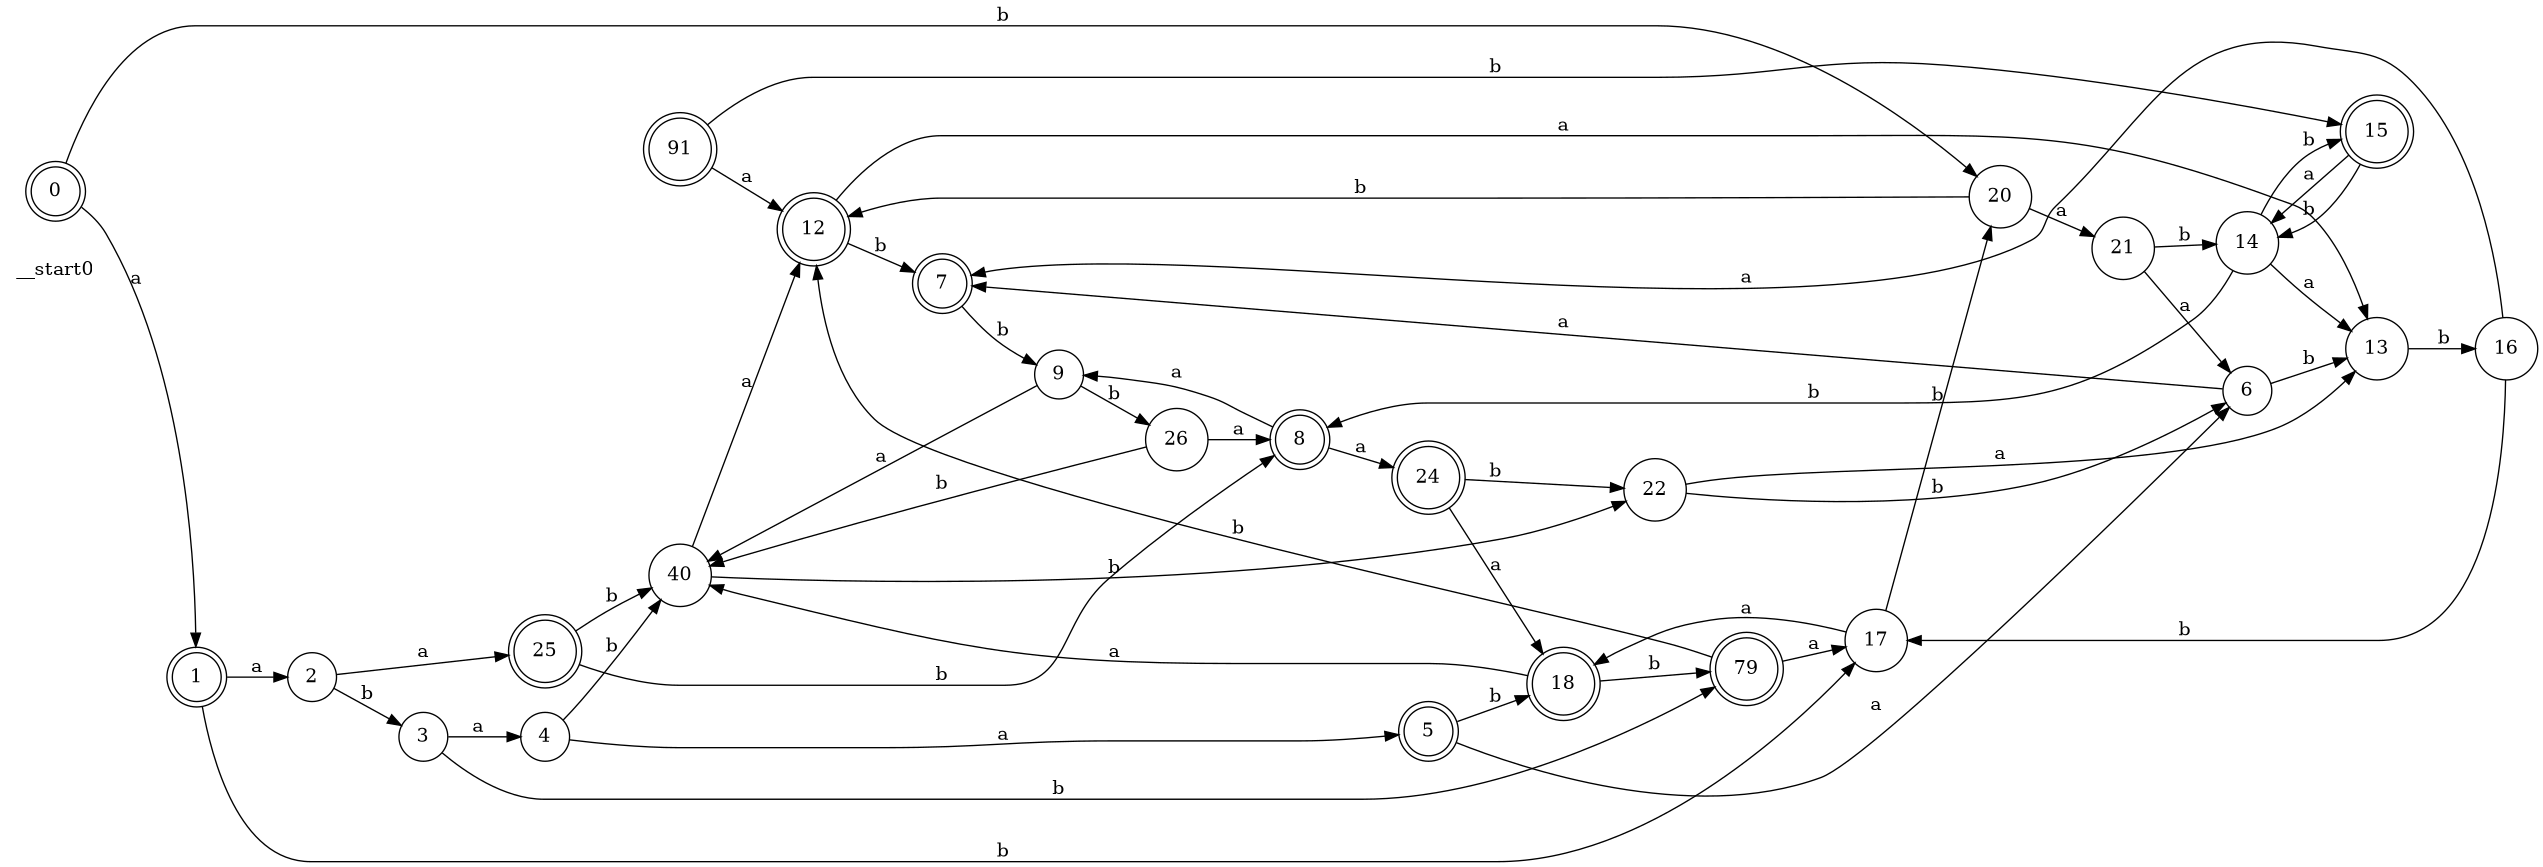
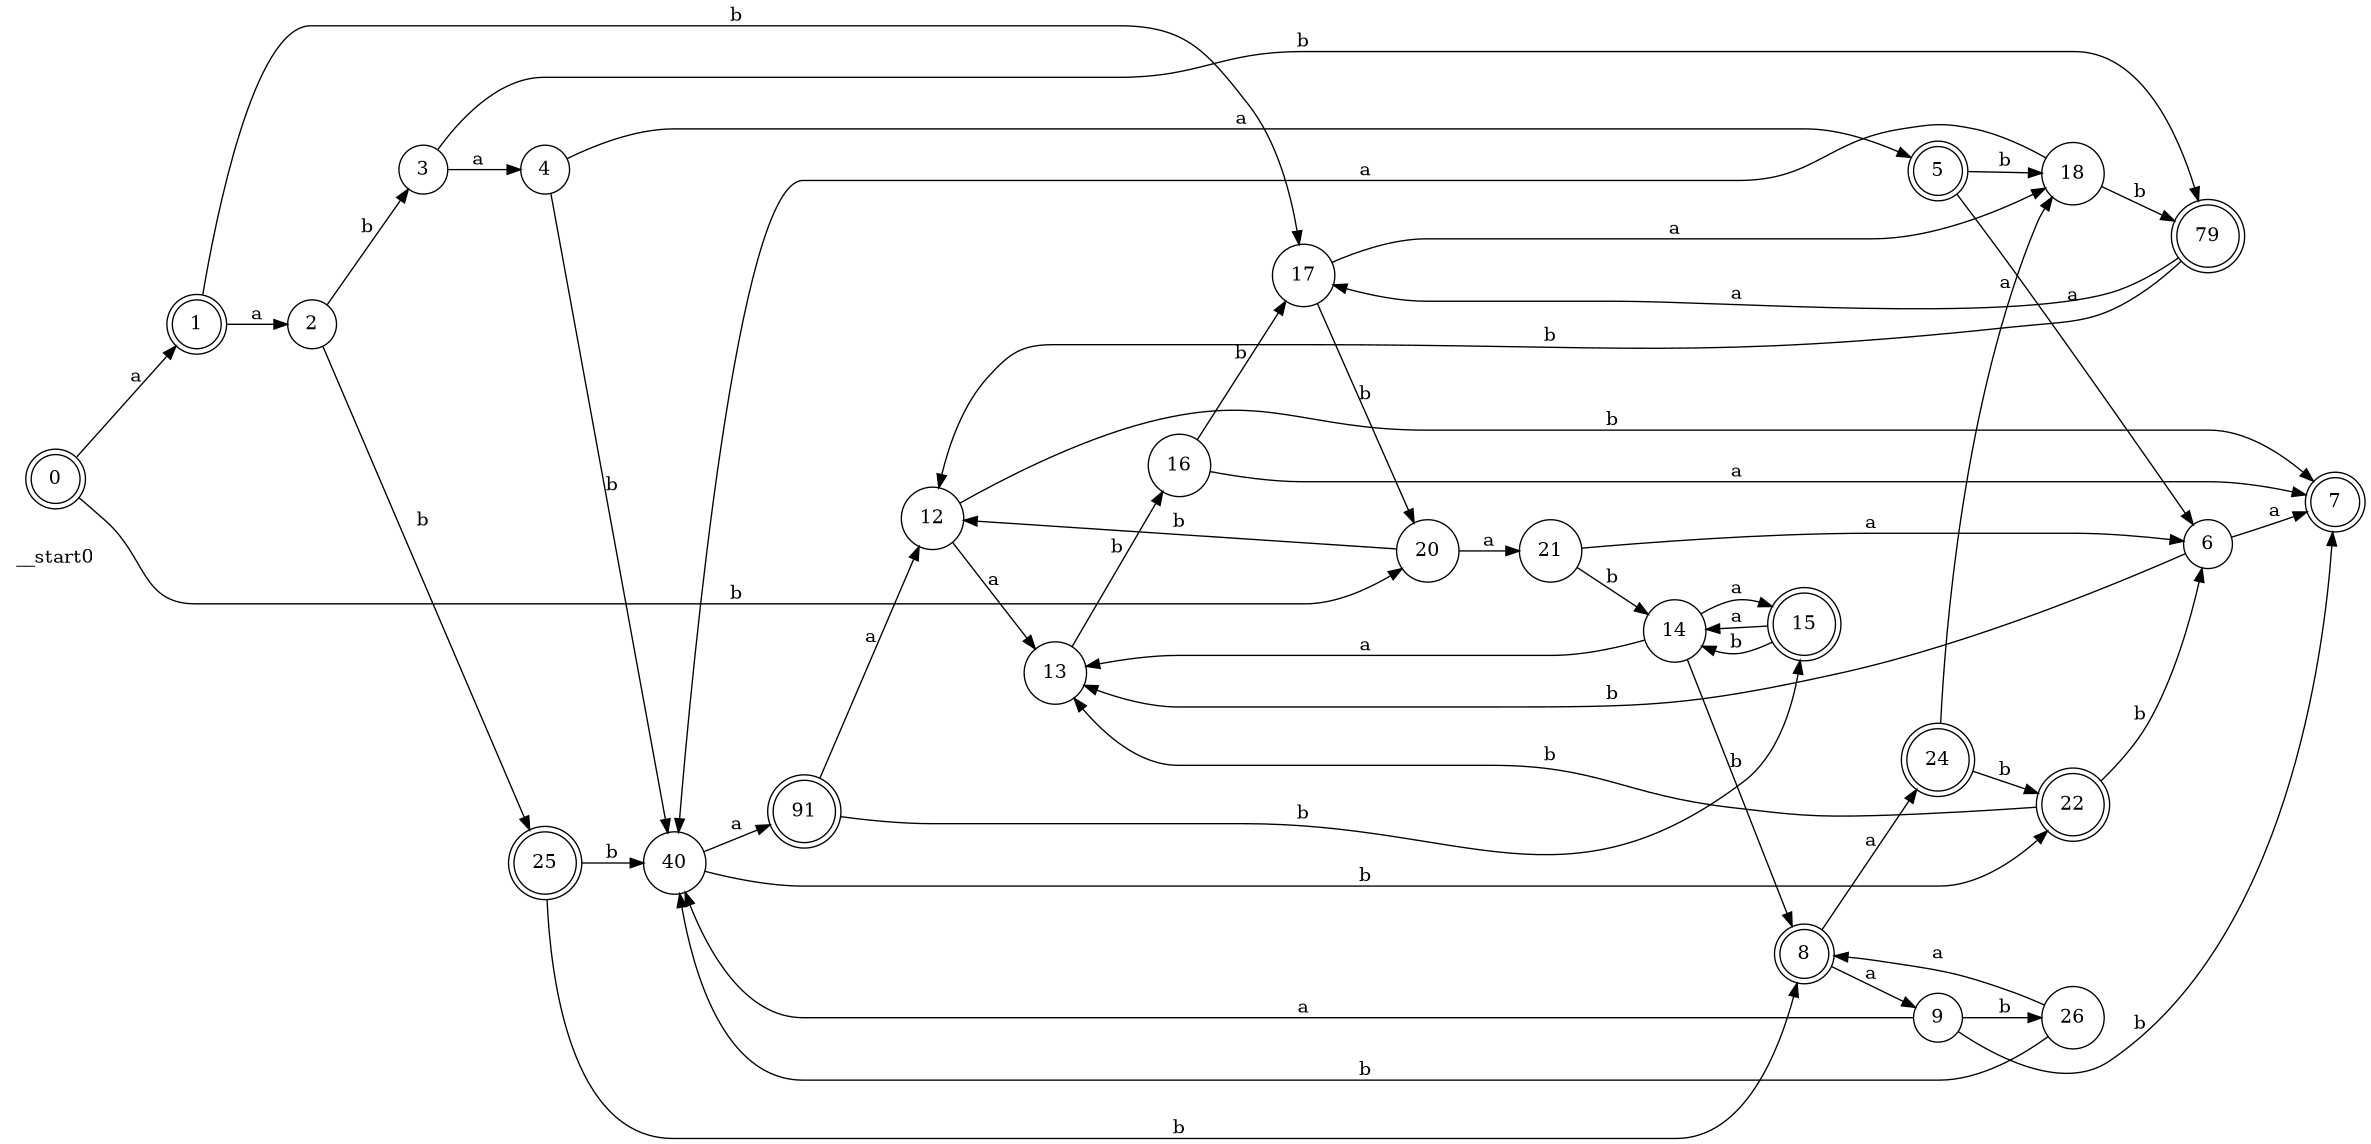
  digraph {
    rankdir=LR
    node [shape=circle color=black fillcolor=white style="rounded,filled"]
    __start0 [shape=none color="" fillcolor="" style=""]
    n2 [label=0 shape=doublecircle]
    n3 [label=1 shape=doublecircle style=filled]
    n4 [label=20 style=filled]
    n5 [label=2 style=filled]
    n6 [label=17]
-   n7 [label=12 shape=doublecircle style=filled]
+   n7 [label=12 style=filled]
    n8 [label=21 style=filled]
    n9 [label=3]
    n10 [label=25 shape=doublecircle]
-   n11 [label=18 shape=doublecircle]
+   n11 [label=18]
    n12 [label=4 style=filled]
    n13 [label=79 shape=doublecircle]
    n14 [label=40 style=filled]
    n15 [label=8 shape=doublecircle]
    n16 [label=5 shape=doublecircle style=filled]
    n17 [label=6 style=filled]
    n18 [label=91 shape=doublecircle]
-   n19 [label=22]
+   n19 [label=22 shape=doublecircle]
    n20 [label=7 shape=doublecircle]
    n21 [label=13 style=filled]
    n22 [label=9 style=filled]
    n23 [label=16 style=filled]
    n24 [label=24 shape=doublecircle]
    n25 [label=26 style=filled]
    n26 [label=15 shape=doublecircle]
    n27 [label=14]
    n2 -> n3 [label=a]
    n2 -> n4 [label=b]
    n3 -> n5 [label=a]
    n3 -> n6 [label=b]
    n4 -> n7 [label=b]
    n4 -> n8 [label=a]
    n5 -> n9 [label=b]
-   n5 -> n10 [label=a]
+   n5 -> n10 [label=b]
    n6 -> n4 [label=b]
    n6 -> n11 [label=a]
    n7 -> n20 [label=b]
    n7 -> n21 [label=a]
    n8 -> n17 [label=a]
    n8 -> n27 [label=b]
    n9 -> n12 [label=a]
    n9 -> n13 [label=b]
    n10 -> n14 [label=b]
    n10 -> n15 [label=b]
    n11 -> n13 [label=b]
    n11 -> n14 [label=a]
    n12 -> n14 [label=b]
    n12 -> n16 [label=a]
    n13 -> n6 [label=a]
    n13 -> n7 [label=b]
-   n14 -> n7 [label=a]
+   n14 -> n18 [label=a]
    n14 -> n19 [label=b]
    n15 -> n22 [label=a]
    n15 -> n24 [label=a]
    n16 -> n11 [label=b]
    n16 -> n17 [label=a]
    n17 -> n20 [label=a]
    n17 -> n21 [label=b]
    n18 -> n7 [label=a]
    n18 -> n26 [label=b]
    n19 -> n17 [label=b]
-   n19 -> n21 [label=a]
-   n20 -> n22 [label=b]
+   n19 -> n21 [label=b]
+   n22 -> n20 [label=b]
    n21 -> n23 [label=b]
    n22 -> n14 [label=a]
    n22 -> n25 [label=b]
    n23 -> n6 [label=b]
    n23 -> n20 [label=a]
    n24 -> n11 [label=a]
    n24 -> n19 [label=b]
    n25 -> n14 [label=b]
    n25 -> n15 [label=a]
    n26 -> n27 [label=a]
    n26 -> n27 [label=b]
    n27 -> n15 [label=b]
    n27 -> n21 [label=a]
-   n27 -> n26 [label=b]
+   n27 -> n26 [label=a]
  }
